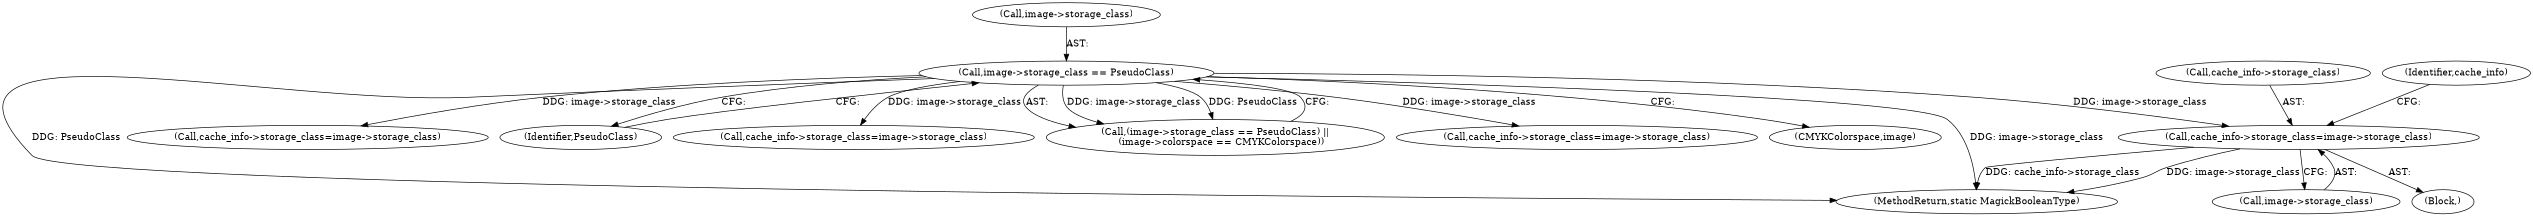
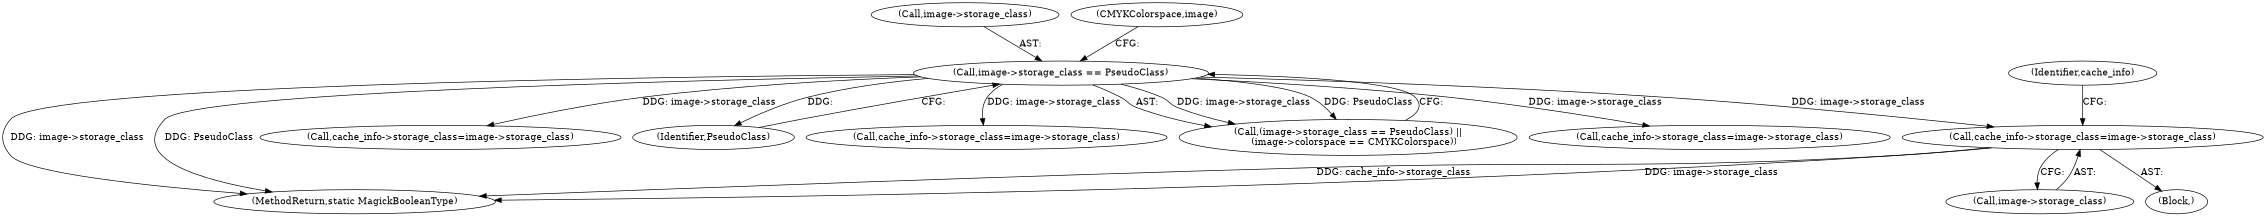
  digraph {
    n1 [label="(Call,cache_info->storage_class=image->storage_class)"]
    n2 [label="(Block,)"]
    n3 [label="(MethodReturn,static MagickBooleanType)"]
    n4 [label="(Call,image->storage_class)"]
    n5 [label="(Call,image->storage_class == PseudoClass)"]
    n6 [label="(Call,cache_info->storage_class=image->storage_class)"]
    n7 [label="(Identifier,PseudoClass)"]
    n8 [label="(Call,cache_info->storage_class=image->storage_class)"]
    n9 [label="(Call,(image->storage_class == PseudoClass) ||\n    (image->colorspace == CMYKColorspace))"]
    n10 [label="(Call,cache_info->storage_class=image->storage_class)"]
    n11 [label="(Call,image->storage_class)"]
-   n12 [label="(Call,cache_info->storage_class)"]
    n13 [label="(CMYKColorspace,image)"]
    n14 [label="(Identifier,cache_info)"]
    n1 -> n2 [label="AST: "]
    n1 -> n3 [label="DDG: image->storage_class"]
    n1 -> n3 [label="DDG: cache_info->storage_class"]
    n1 -> n4 [label="CFG: "]
    n4 -> n1 [label="AST: "]
    n5 -> n1 [label="DDG: image->storage_class"]
    n5 -> n3 [label="DDG: image->storage_class"]
    n5 -> n3 [label="DDG: PseudoClass"]
    n5 -> n6 [label="DDG: image->storage_class"]
-   n5 -> n7 [label="CFG: "]
+   n5 -> n7 [label="DDG: "]
    n5 -> n8 [label="DDG: image->storage_class"]
    n5 -> n9 [label="AST: "]
    n5 -> n9 [label="DDG: image->storage_class"]
    n5 -> n9 [label="DDG: PseudoClass"]
    n5 -> n10 [label="DDG: image->storage_class"]
    n7 -> n5 [label="CFG: "]
    n9 -> n5 [label="CFG: "]
    n11 -> n5 [label="AST: "]
-   n12 -> n1 [label="AST: "]
-   n5 -> n13 [label="CFG: "]
+   n13 -> n5 [label="CFG: "]
    n14 -> n1 [label="CFG: "]
  }
